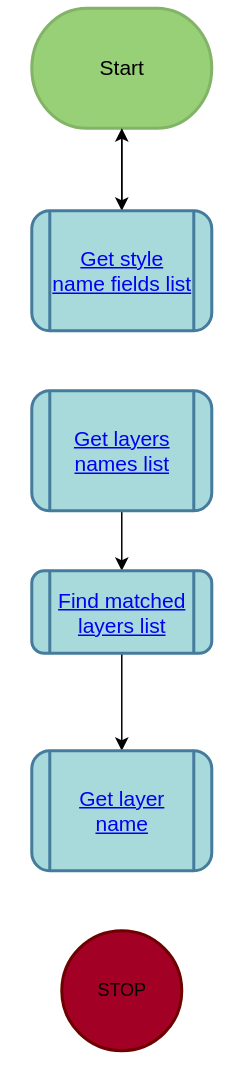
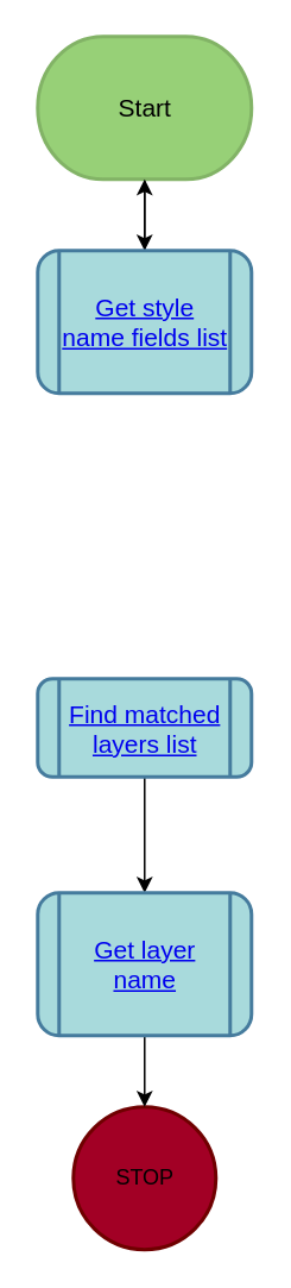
  <mxCell id="0" />
  <mxCell id="1" parent="0" />
  <mxCell id="2" style="edgeStyle=orthogonalEdgeStyle;rounded=0;orthogonalLoop=1;jettySize=auto;html=1;entryX=0.5;entryY=0;entryDx=0;entryDy=0;" parent="1" source="3" edge="1"><mxGeometry relative="1" as="geometry"><mxPoint x="80.52" y="140" as="targetPoint" /></mxGeometry></mxCell>
- <mxCell id="3" value="&lt;span style=&quot;color: rgb(0, 0, 0); font-size: 14px;&quot;&gt;Start&lt;/span&gt;" style="strokeWidth=2;html=1;shape=mxgraph.flowchart.terminator;whiteSpace=wrap;rounded=1;fontSize=14;strokeColor=#82b366;fillColor=#97D077;" parent="1" vertex="1"><mxGeometry x="20.52" y="5" width="120" height="80" as="geometry" /></mxCell>
+ <mxCell id="3" value="&lt;span style=&quot;color: rgb(0, 0, 0); font-size: 14px;&quot;&gt;Start&lt;/span&gt;" style="strokeWidth=2;html=1;shape=mxgraph.flowchart.terminator;whiteSpace=wrap;rounded=1;fontSize=14;strokeColor=#82b366;fillColor=#97D077;" parent="1" vertex="1"><mxGeometry x="20.52" y="20" width="120" height="80" as="geometry" /></mxCell>
  <mxCell id="4" style="edgeStyle=orthogonalEdgeStyle;rounded=0;orthogonalLoop=1;jettySize=auto;html=1;" parent="1" source="5" target="3" edge="1"><mxGeometry relative="1" as="geometry" /></mxCell>
  <mxCell id="5" value="&lt;font&gt;&lt;span style=&quot;font-size: 14px&quot;&gt;&lt;a href=&quot;data:page/id,UlUXf_110sUBXyq6VtS4&quot;&gt;Get style name fields list&lt;/a&gt;&lt;/span&gt;&lt;br&gt;&lt;/font&gt;" style="shape=process;whiteSpace=wrap;html=1;backgroundOutline=1;rounded=1;sketch=0;strokeColor=#457B9D;fillColor=#A8DADC;strokeWidth=2;dropTarget=0;fontColor=#000000;" parent="1" vertex="1"><mxGeometry x="20.52" y="140" width="120" height="80" as="geometry" /></mxCell>
- <mxCell id="6" style="edgeStyle=orthogonalEdgeStyle;rounded=0;orthogonalLoop=1;jettySize=auto;html=1;entryX=0.5;entryY=0;entryDx=0;entryDy=0;" parent="1" source="7" target="9" edge="1"><mxGeometry relative="1" as="geometry" /></mxCell>
- <mxCell id="7" value="&lt;font&gt;&lt;span style=&quot;font-size: 14px&quot;&gt;&lt;a href=&quot;data:page/id,2guMNtTOUoQcf-EUUjD7&quot;&gt;Get layers names list&lt;/a&gt;&lt;/span&gt;&lt;br&gt;&lt;/font&gt;" style="shape=process;whiteSpace=wrap;html=1;backgroundOutline=1;rounded=1;sketch=0;strokeColor=#457B9D;fillColor=#A8DADC;strokeWidth=2;dropTarget=0;fontColor=#000000;" parent="1" vertex="1"><mxGeometry x="20.52" y="260" width="120" height="80" as="geometry" /></mxCell>
  <mxCell id="8" style="edgeStyle=orthogonalEdgeStyle;rounded=0;orthogonalLoop=1;jettySize=auto;html=1;entryX=0.5;entryY=0;entryDx=0;entryDy=0;" edge="1" parent="1" source="9" target="12"><mxGeometry relative="1" as="geometry" /></mxCell>
  <mxCell id="9" value="&lt;font&gt;&lt;span style=&quot;font-size: 14px&quot;&gt;&lt;a href=&quot;data:page/id,vaZBfzhgkOiuDpGVy9La&quot;&gt;Find matched layers list&lt;/a&gt;&lt;/span&gt;&lt;br&gt;&lt;/font&gt;" style="shape=process;whiteSpace=wrap;html=1;backgroundOutline=1;rounded=1;sketch=0;strokeColor=#457B9D;fillColor=#A8DADC;strokeWidth=2;dropTarget=0;fontColor=#000000;" parent="1" vertex="1"><mxGeometry x="20.52" y="380" width="120" height="55" as="geometry" /></mxCell>
  <mxCell id="10" value="STOP" style="strokeWidth=2;html=1;shape=mxgraph.flowchart.start_2;whiteSpace=wrap;fillColor=#a20025;strokeColor=#6F0000;fontColor=#000000;" parent="1" vertex="1"><mxGeometry x="40.52" y="620" width="80" height="80" as="geometry" /></mxCell>
+ <mxCell id="11" style="edgeStyle=orthogonalEdgeStyle;rounded=0;orthogonalLoop=1;jettySize=auto;html=1;entryX=0.5;entryY=0;entryDx=0;entryDy=0;entryPerimeter=0;" edge="1" parent="1" source="12" target="10"><mxGeometry relative="1" as="geometry" /></mxCell>
  <mxCell id="12" value="&lt;font&gt;&lt;span style=&quot;font-size: 14px&quot;&gt;&lt;a href=&quot;data:page/id,jmiUp6jXXV8vYfQLtqr7&quot;&gt;Get layer name&lt;/a&gt;&lt;/span&gt;&lt;br&gt;&lt;/font&gt;" style="shape=process;whiteSpace=wrap;html=1;backgroundOutline=1;rounded=1;sketch=0;strokeColor=#457B9D;fillColor=#A8DADC;strokeWidth=2;dropTarget=0;fontColor=#000000;" vertex="1" parent="1"><mxGeometry x="20.52" y="500" width="120" height="80" as="geometry" /></mxCell>
